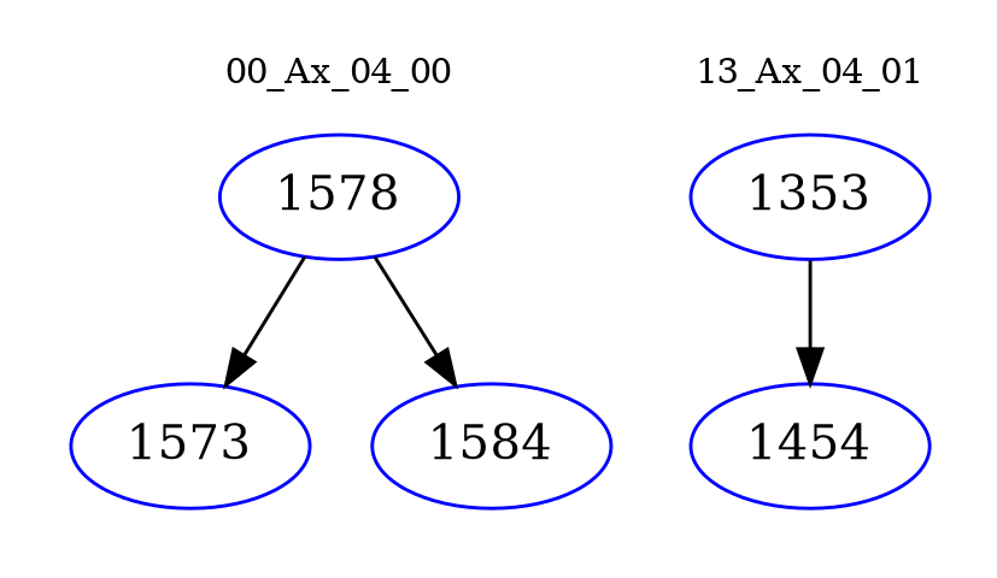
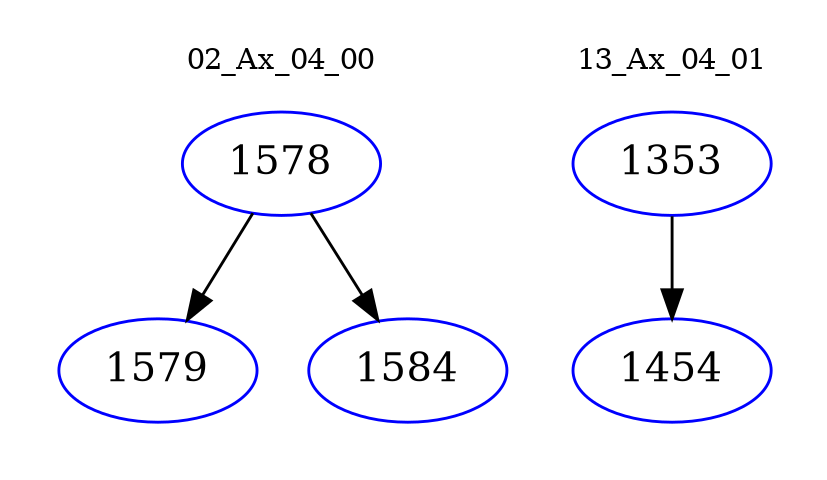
  digraph {
    node [color=blue]
    edge [color=black]
    n1 [label=1578]
-   n2 [label=1573]
+   n2 [label=1579]
    n3 [label=1584]
    n4 [label=1353]
    n5 [label=1454]
    subgraph cluster_1 {
      color=white
      fontsize=10
-     label="00_Ax_04_00"
+     label="02_Ax_04_00"
      n1
      n2
      n3
    }
    subgraph cluster_2 {
      color=white
      fontsize=10
      label="13_Ax_04_01"
      n4
      n5
    }
    n1 -> n2
    n1 -> n3
    n4 -> n5
  }
